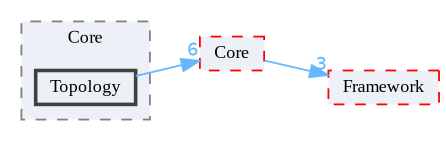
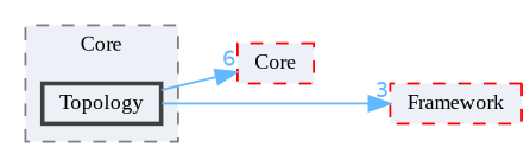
  digraph {
    compound=true
    fontname="Liberation Serif"
    rankdir=LR
    node [color=red fillcolor="#edf0f7" fontname="Liberation Serif" fontsize=10 shape=box style="filled,dashed"]
    edge [color=steelblue1 fontcolor=steelblue1 fontname="Liberation Serif" fontsize=10 labeldistance=1.5 labelfontname=Helvetica labelfontsize=10]
    n1 [color=grey25 height=0.2 label=Topology style="filled,bold" width=0.4]
    n2 [height=0.2 label=Core width=0.4]
    n3 [height=0.2 label=Framework width=0.4]
    subgraph cluster_1 {
      bgcolor="#edf0f7"
      fontsize=10
      label=Core
      pencolor=grey50
      style="filled,dashed"
      n1
    }
    n1 -> n2 [headlabel=6]
-   n2 -> n3 [headlabel=3]
+   n1 -> n3 [headlabel=3]
  }
